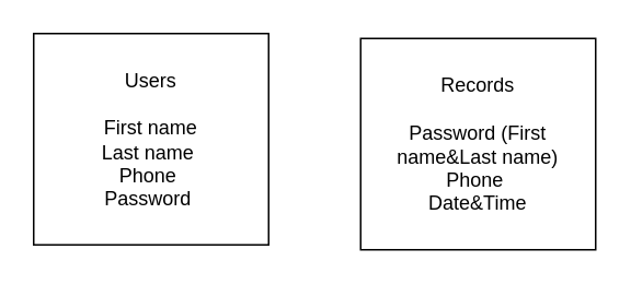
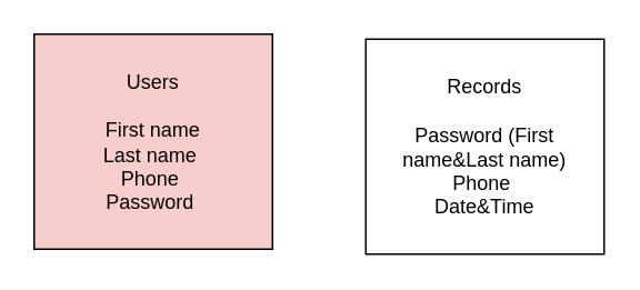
  <mxCell id="0" />
  <mxCell id="1" parent="0" />
- <mxCell id="2" value="&lt;font style=&quot;vertical-align: inherit;&quot;&gt;&lt;font style=&quot;vertical-align: inherit;&quot;&gt;Users&lt;br&gt;&lt;br&gt;First name&lt;br&gt;Last name&amp;nbsp;&lt;br&gt;Phone&amp;nbsp;&lt;br&gt;Password&amp;nbsp;&lt;/font&gt;&lt;/font&gt;" style="rounded=0;whiteSpace=wrap;html=1;" vertex="1" parent="1"><mxGeometry x="20" y="20" width="143" height="129" as="geometry" /></mxCell>
+ <mxCell id="2" value="&lt;font style=&quot;vertical-align: inherit;&quot;&gt;&lt;font style=&quot;vertical-align: inherit;&quot;&gt;Users&lt;br&gt;&lt;br&gt;First name&lt;br&gt;Last name&amp;nbsp;&lt;br&gt;Phone&amp;nbsp;&lt;br&gt;Password&amp;nbsp;&lt;/font&gt;&lt;/font&gt;" style="rounded=0;whiteSpace=wrap;html=1;fillColor=#f8cecc;" vertex="1" parent="1"><mxGeometry x="20" y="20" width="143" height="129" as="geometry" /></mxCell>
  <mxCell id="3" value="Records&lt;br&gt;&lt;br&gt;Password (First name&amp;amp;Last name)&lt;br&gt;Phone&amp;nbsp;&lt;br&gt;Date&amp;amp;Time" style="rounded=0;whiteSpace=wrap;html=1;" vertex="1" parent="1"><mxGeometry x="219" y="23" width="143" height="129" as="geometry" /></mxCell>
